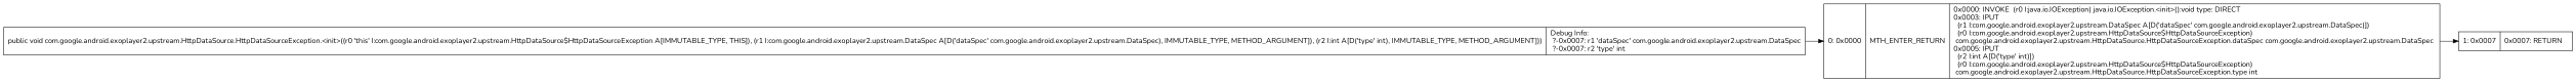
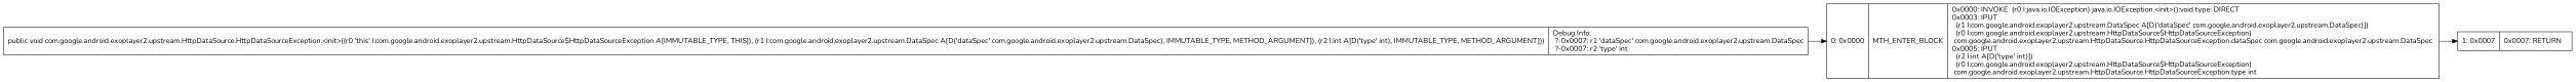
  digraph {
    rankdir=LR
    fontname=Nunito
    node [shape=record fontname=Nunito]
    edge [fontname=Nunito]
-   n1 [label="{0\:\ 0x0000|MTH_ENTER_RETURN\l|0x0000: INVOKE  (r0 I:java.io.IOException) java.io.IOException.\<init\>():void type: DIRECT \l0x0003: IPUT  \l  (r1 I:com.google.android.exoplayer2.upstream.DataSpec A[D('dataSpec' com.google.android.exoplayer2.upstream.DataSpec)])\l  (r0 I:com.google.android.exoplayer2.upstream.HttpDataSource$HttpDataSourceException)\l com.google.android.exoplayer2.upstream.HttpDataSource.HttpDataSourceException.dataSpec com.google.android.exoplayer2.upstream.DataSpec \l0x0005: IPUT  \l  (r2 I:int A[D('type' int)])\l  (r0 I:com.google.android.exoplayer2.upstream.HttpDataSource$HttpDataSourceException)\l com.google.android.exoplayer2.upstream.HttpDataSource.HttpDataSourceException.type int \l}"]
+   n1 [label="{0\:\ 0x0000|MTH_ENTER_BLOCK\l|0x0000: INVOKE  (r0 I:java.io.IOException) java.io.IOException.\<init\>():void type: DIRECT \l0x0003: IPUT  \l  (r1 I:com.google.android.exoplayer2.upstream.DataSpec A[D('dataSpec' com.google.android.exoplayer2.upstream.DataSpec)])\l  (r0 I:com.google.android.exoplayer2.upstream.HttpDataSource$HttpDataSourceException)\l com.google.android.exoplayer2.upstream.HttpDataSource.HttpDataSourceException.dataSpec com.google.android.exoplayer2.upstream.DataSpec \l0x0005: IPUT  \l  (r2 I:int A[D('type' int)])\l  (r0 I:com.google.android.exoplayer2.upstream.HttpDataSource$HttpDataSourceException)\l com.google.android.exoplayer2.upstream.HttpDataSource.HttpDataSourceException.type int \l}"]
    n2 [label="{1\:\ 0x0007|0x0007: RETURN   \l}"]
    n3 [label="{public void com.google.android.exoplayer2.upstream.HttpDataSource.HttpDataSourceException.\<init\>((r0 'this' I:com.google.android.exoplayer2.upstream.HttpDataSource$HttpDataSourceException A[IMMUTABLE_TYPE, THIS]), (r1 I:com.google.android.exoplayer2.upstream.DataSpec A[D('dataSpec' com.google.android.exoplayer2.upstream.DataSpec), IMMUTABLE_TYPE, METHOD_ARGUMENT]), (r2 I:int A[D('type' int), IMMUTABLE_TYPE, METHOD_ARGUMENT]))  | Debug Info:\l  ?\-0x0007: r1 'dataSpec' com.google.android.exoplayer2.upstream.DataSpec\l  ?\-0x0007: r2 'type' int\l}"]
    n1 -> n2
    n3 -> n1
  }
